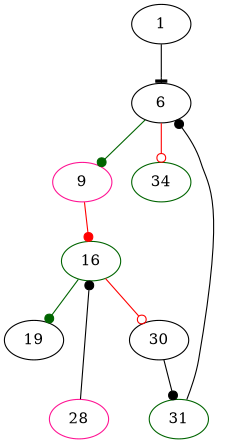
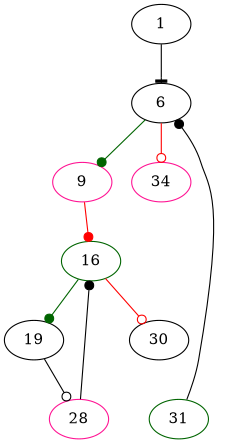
  strict digraph {
    node [color=black]
    edge [arrowhead=dot]
    1 [entry=true]
    6
    9 [color=deeppink]
-   34 [color=darkgreen]
+   34 [color=deeppink]
    16 [color=darkgreen]
    19
    30
    28 [color=deeppink]
    31 [color=darkgreen]
    1 -> 6 [arrowhead=tee]
    6 -> 9 [color=darkgreen cond=true]
    6 -> 34 [arrowhead=odot color=red cond=false]
    9 -> 16 [color=red]
    16 -> 19 [color=darkgreen cond=true]
    16 -> 30 [arrowhead=odot color=red cond=false]
-   30 -> 31
+   19 -> 28 [arrowhead=odot]
    28 -> 16
    31 -> 6
  }
